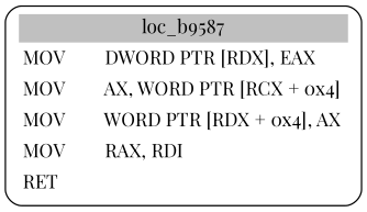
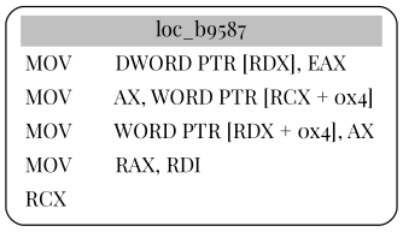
  digraph {
    fontname="Playfair Display"
-   n1 [fontname="Playfair Display" label=<<table border="0" cellborder="0" cellpadding="3"><tr><td align="center" colspan="2" bgcolor="grey">loc_b9587</td></tr><tr><td align="left">MOV        DWORD PTR [RDX], EAX</td></tr><tr><td align="left">MOV        AX, WORD PTR [RCX + 0x4]</td></tr><tr><td align="left">MOV        WORD PTR [RDX + 0x4], AX</td></tr><tr><td align="left">MOV        RAX, RDI</td></tr><tr><td align="left">RET        </td></tr></table>> shape=Mrecord]
+   n1 [fontname="Playfair Display" label=<<table border="0" cellborder="0" cellpadding="3"><tr><td align="center" colspan="2" bgcolor="grey">loc_b9587</td></tr><tr><td align="left">MOV        DWORD PTR [RDX], EAX</td></tr><tr><td align="left">MOV        AX, WORD PTR [RCX + 0x4]</td></tr><tr><td align="left">MOV        WORD PTR [RDX + 0x4], AX</td></tr><tr><td align="left">MOV        RAX, RDI</td></tr><tr><td align="left">RCX        </td></tr></table>> shape=Mrecord]
  }
